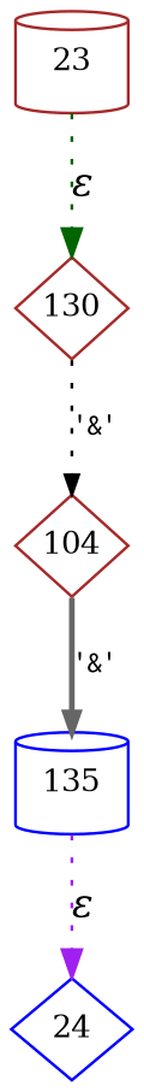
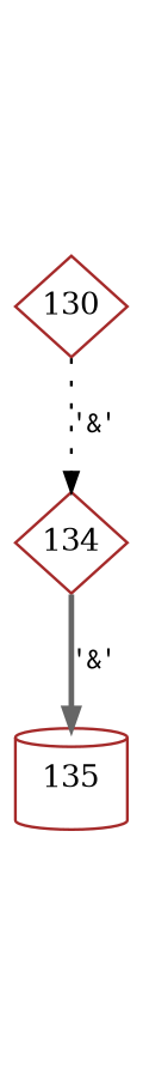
  digraph {
    rankdir=TB
    node [color=brown fixedsize=true fontsize=11 shape=diamond peripheries=1]
    edge [fontname=Courier style=dotted]
-   n1 [color=blue label=24 width=.6 peripheries=""]
    n2 [label=130 width=.55]
-   n3 [label=104 width=.55]
-   n4 [color=blue label=135 shape=cylinder width=.55]
-   n5 [label=23 shape=cylinder width=.55]
+   n3 [label=134 width=.55]
+   n4 [label=135 shape=cylinder width=.55]
    n2 -> n3 [arrowhead=normal arrowsize=.7 color=black fontsize=11 label="'&'"]
    n3 -> n4 [arrowhead=normal arrowsize=.7 color=gray40 fontsize=11 label="'&'" style=bold]
-   n4 -> n1 [color=purple fontname="Times-Italic" label="&epsilon;"]
-   n5 -> n2 [color=darkgreen fontname="Times-Italic" label="&epsilon;"]
  }
